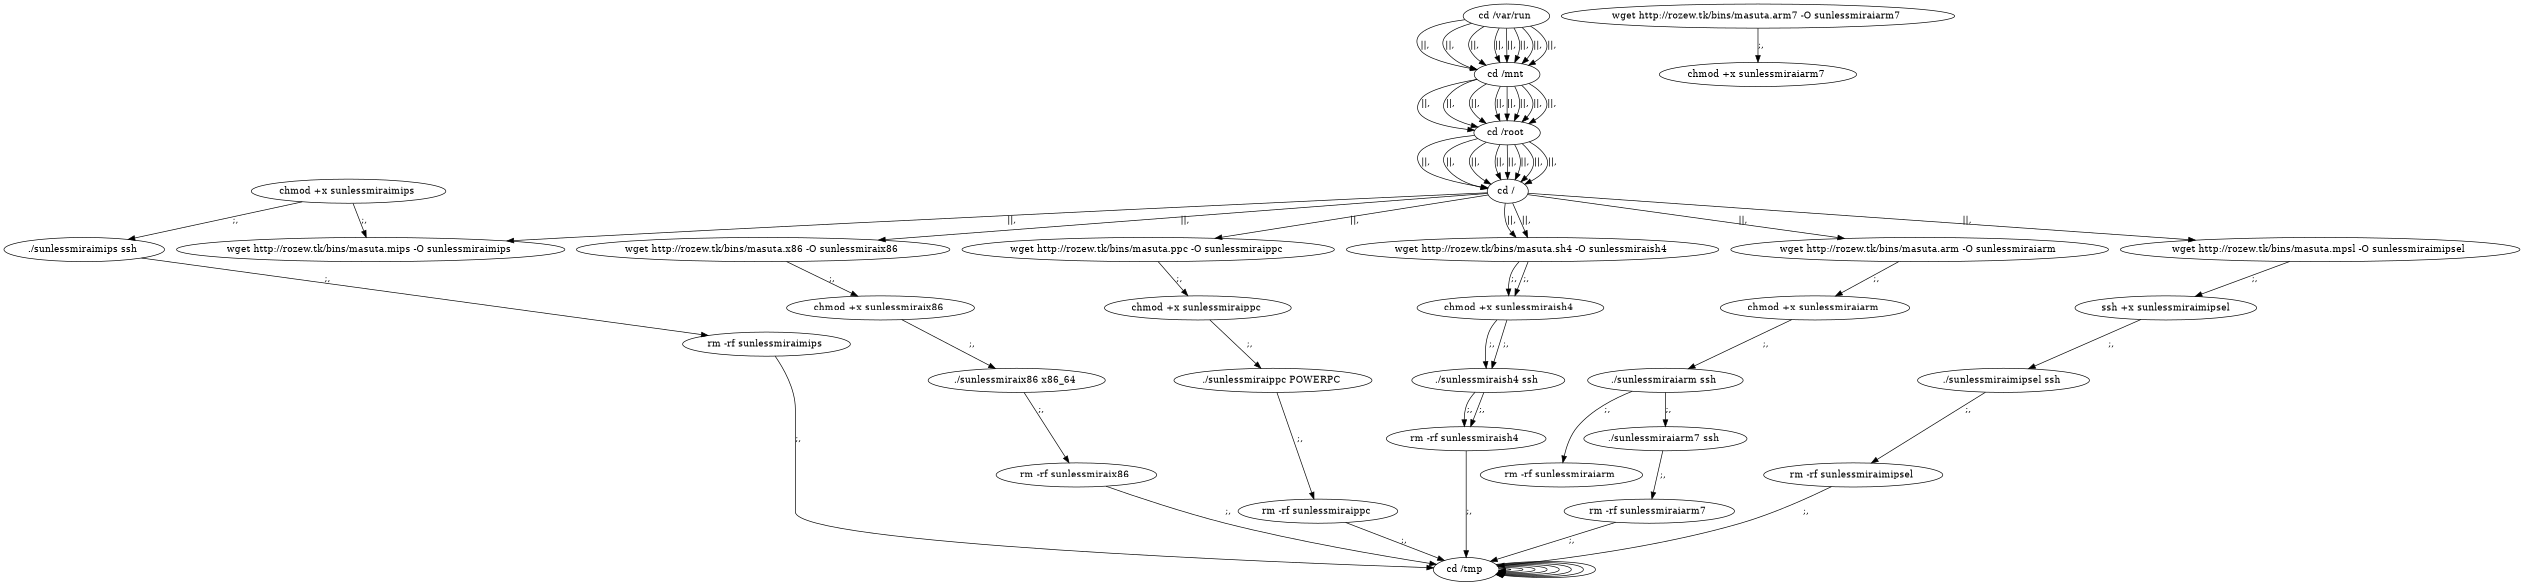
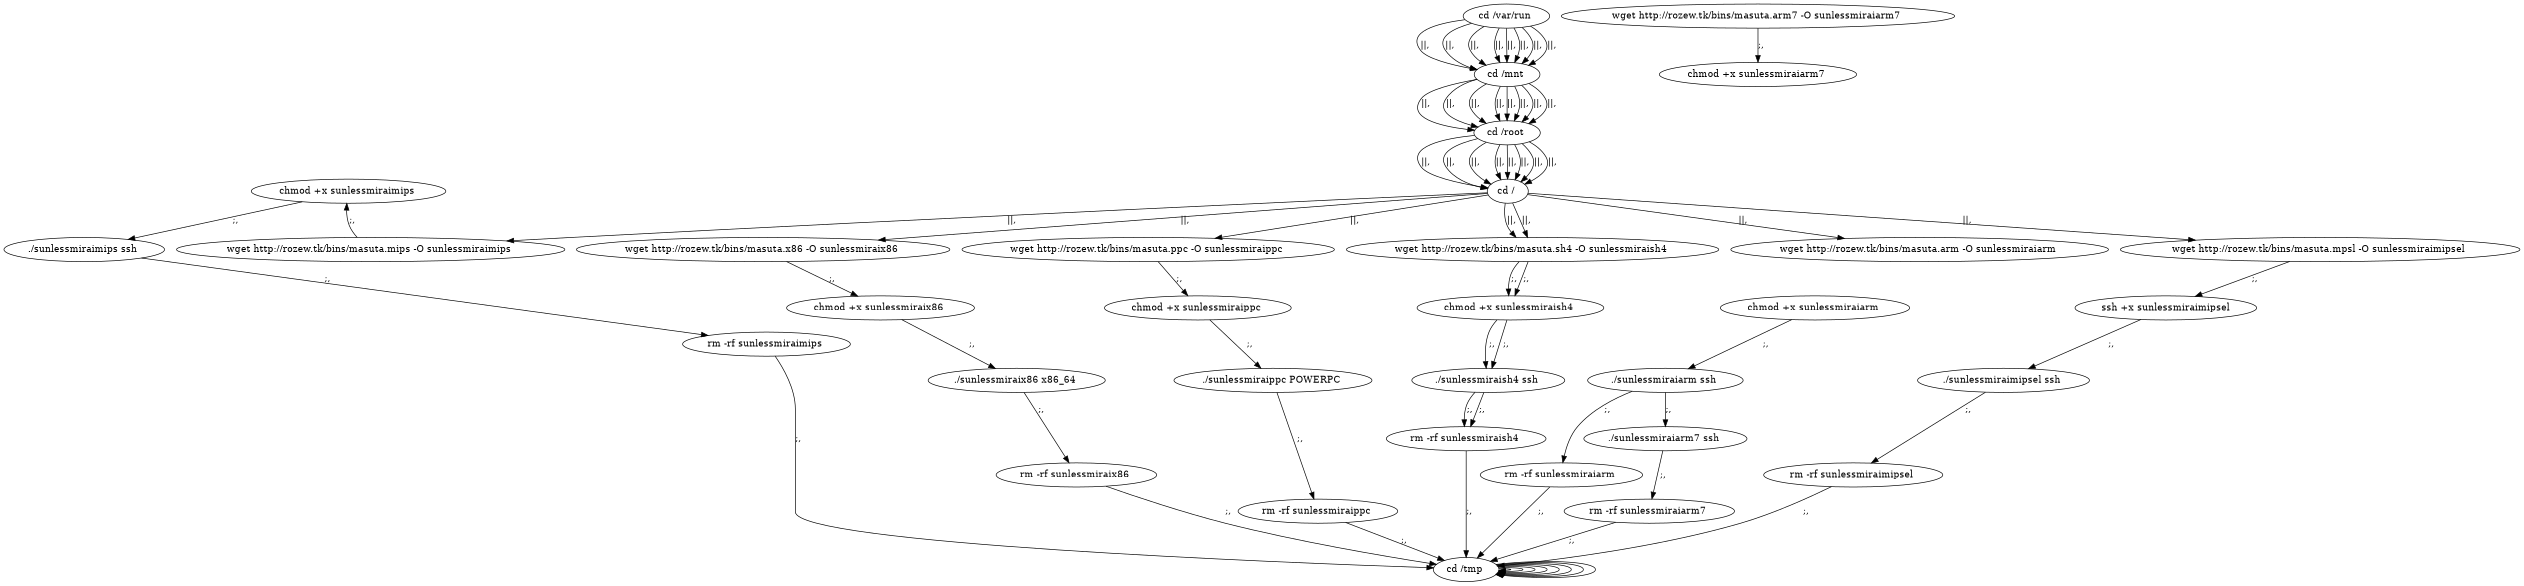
  digraph {
    n1 [label="cd /tmp "]
    n2 [label="cd /var/run "]
    n3 [label="cd /mnt "]
    n4 [label="cd /root "]
    n5 [label="cd / "]
    n6 [label="wget http://rozew.tk/bins/masuta.mips -O sunlessmiraimips "]
    n7 [label="wget http://rozew.tk/bins/masuta.mpsl -O sunlessmiraimipsel "]
    n8 [label="wget http://rozew.tk/bins/masuta.sh4 -O sunlessmiraish4 "]
    n9 [label="wget http://rozew.tk/bins/masuta.x86 -O sunlessmiraix86 "]
    n10 [label="wget http://rozew.tk/bins/masuta.ppc -O sunlessmiraippc "]
    n11 [label="wget http://rozew.tk/bins/masuta.arm -O sunlessmiraiarm "]
    n12 [label="chmod +x sunlessmiraimips "]
    n13 [label="ssh +x sunlessmiraimipsel"]
    n14 [label="chmod +x sunlessmiraish4 "]
    n15 [label="chmod +x sunlessmiraix86 "]
    n16 [label="chmod +x sunlessmiraippc "]
    n17 [label="wget http://rozew.tk/bins/masuta.arm7 -O sunlessmiraiarm7 "]
    n18 [label="chmod +x sunlessmiraiarm7 "]
    n19 [label="chmod +x sunlessmiraiarm "]
    n20 [label="./sunlessmiraimips ssh "]
    n21 [label="rm -rf sunlessmiraimips "]
    n22 [label="./sunlessmiraimipsel ssh "]
    n23 [label="rm -rf sunlessmiraimipsel "]
    n24 [label="./sunlessmiraish4 ssh "]
    n25 [label="rm -rf sunlessmiraish4 "]
    n26 [label="./sunlessmiraix86 x86_64 "]
    n27 [label="rm -rf sunlessmiraix86 "]
    n28 [label="./sunlessmiraippc POWERPC "]
    n29 [label="rm -rf sunlessmiraippc "]
    n30 [label="./sunlessmiraiarm7 ssh "]
    n31 [label="rm -rf sunlessmiraiarm7 "]
    n32 [label="./sunlessmiraiarm ssh "]
    n33 [label="rm -rf sunlessmiraiarm "]
    n1 -> n1
    n1 -> n1
    n1 -> n1
    n1 -> n1
    n1 -> n1
    n1 -> n1
    n1 -> n1
    n1 -> n1
    n2 -> n3 [label="||,"]
    n2 -> n3 [label="||,"]
    n2 -> n3 [label="||,"]
    n2 -> n3 [label="||,"]
    n2 -> n3 [label="||,"]
    n2 -> n3 [label="||,"]
    n2 -> n3 [label="||,"]
    n2 -> n3 [label="||,"]
    n3 -> n4 [label="||,"]
    n3 -> n4 [label="||,"]
    n3 -> n4 [label="||,"]
    n3 -> n4 [label="||,"]
    n3 -> n4 [label="||,"]
    n3 -> n4 [label="||,"]
    n3 -> n4 [label="||,"]
    n3 -> n4 [label="||,"]
    n4 -> n5 [label="||,"]
    n4 -> n5 [label="||,"]
    n4 -> n5 [label="||,"]
    n4 -> n5 [label="||,"]
    n4 -> n5 [label="||,"]
    n4 -> n5 [label="||,"]
    n4 -> n5 [label="||,"]
    n4 -> n5 [label="||,"]
    n5 -> n6 [label="||,"]
    n5 -> n7 [label="||,"]
    n5 -> n8 [label="||,"]
    n5 -> n8 [label="||,"]
    n5 -> n9 [label="||,"]
    n5 -> n10 [label="||,"]
    n5 -> n11 [label="||,"]
-   n12 -> n6 [label=";,"]
+   n6 -> n12 [label=";,"]
    n7 -> n13 [label=";,"]
    n8 -> n14 [label=";,"]
    n8 -> n14 [label=";,"]
    n9 -> n15 [label=";,"]
    n10 -> n16 [label=";,"]
-   n11 -> n19 [label=";,"]
    n12 -> n20 [label=";,"]
    n13 -> n22 [label=";,"]
    n14 -> n24 [label=";,"]
    n14 -> n24 [label=";,"]
    n15 -> n26 [label=";,"]
    n16 -> n28 [label=";,"]
    n17 -> n18 [label=";,"]
    n19 -> n32 [label=";,"]
    n20 -> n21 [label=";,"]
    n21 -> n1 [label=";,"]
    n22 -> n23 [label=";,"]
    n23 -> n1 [label=";,"]
    n24 -> n25 [label=";,"]
    n24 -> n25 [label=";,"]
    n25 -> n1 [label=";,"]
    n26 -> n27 [label=";,"]
    n27 -> n1 [label=";,"]
    n28 -> n29 [label=";,"]
    n29 -> n1 [label=";,"]
    n30 -> n31 [label=";,"]
    n31 -> n1 [label=";,"]
    n32 -> n30 [label=";,"]
    n32 -> n33 [label=";,"]
+   n33 -> n1 [label=";,"]
  }
